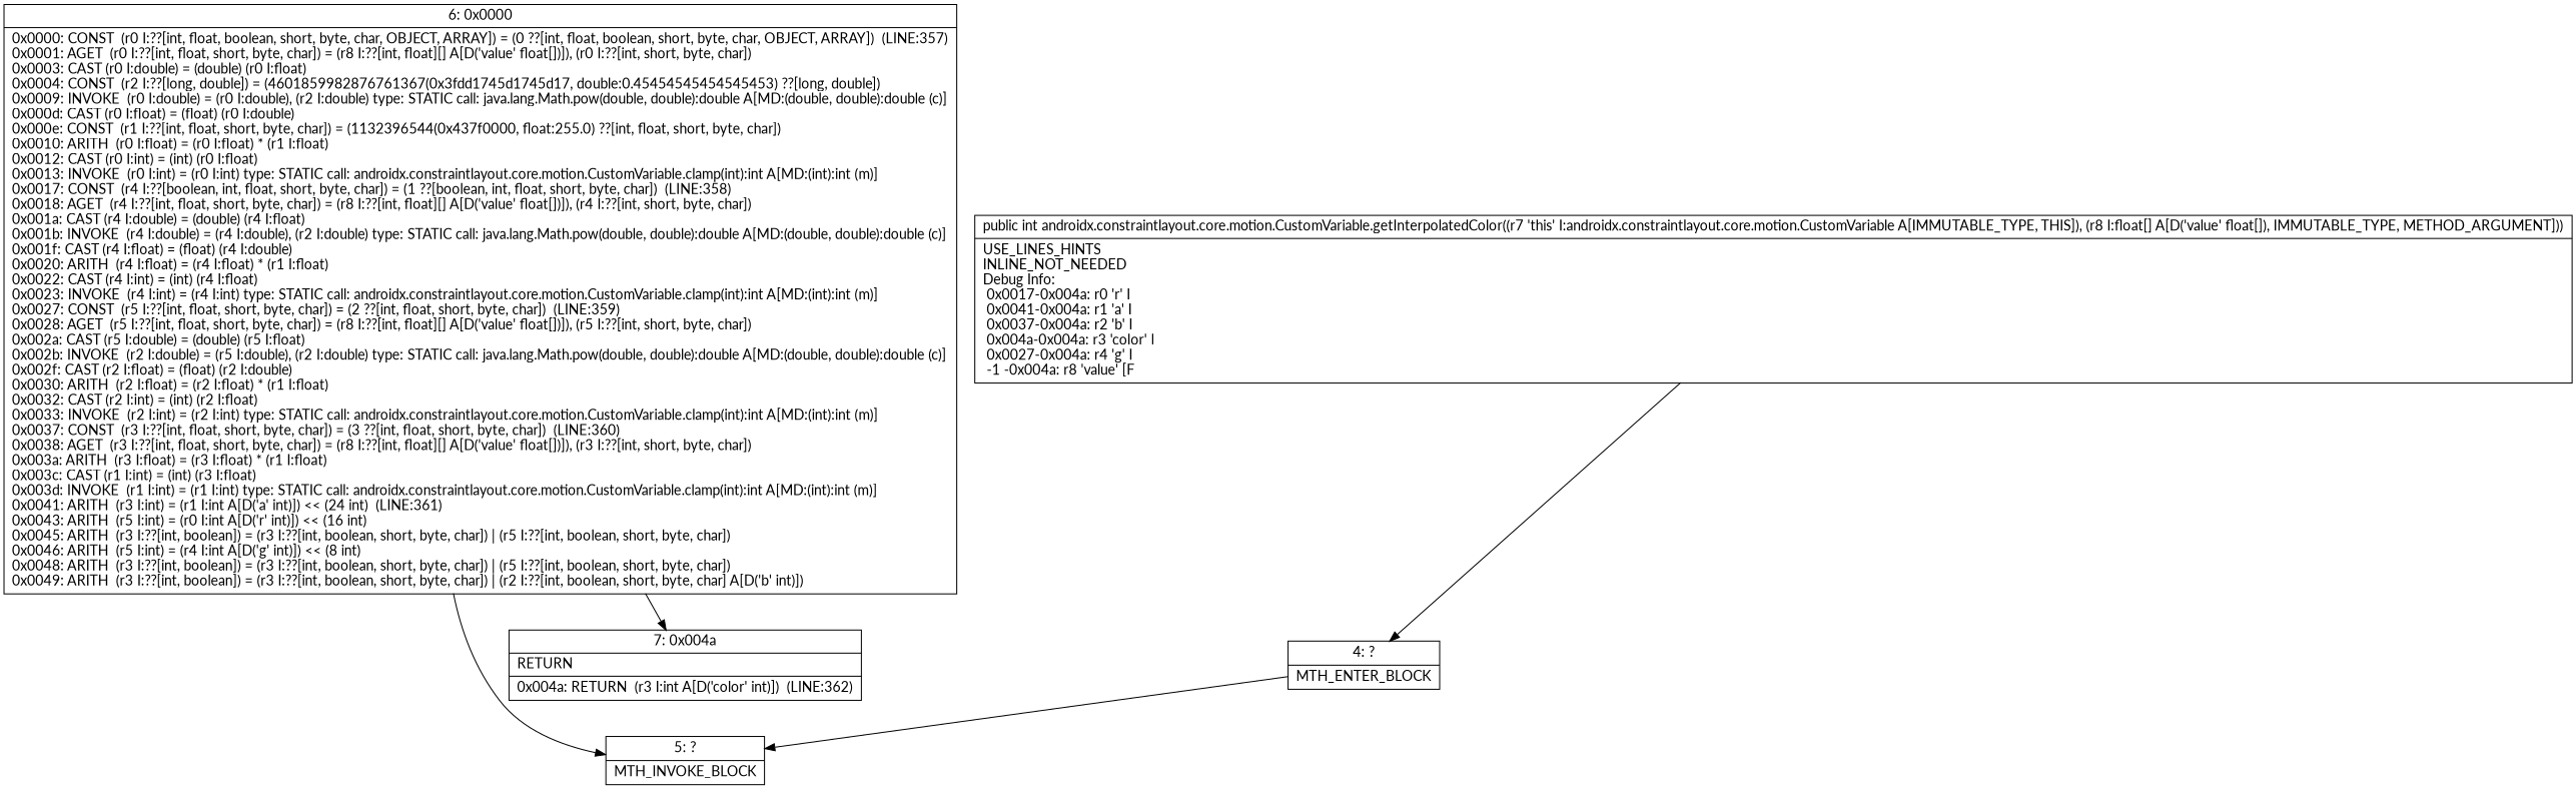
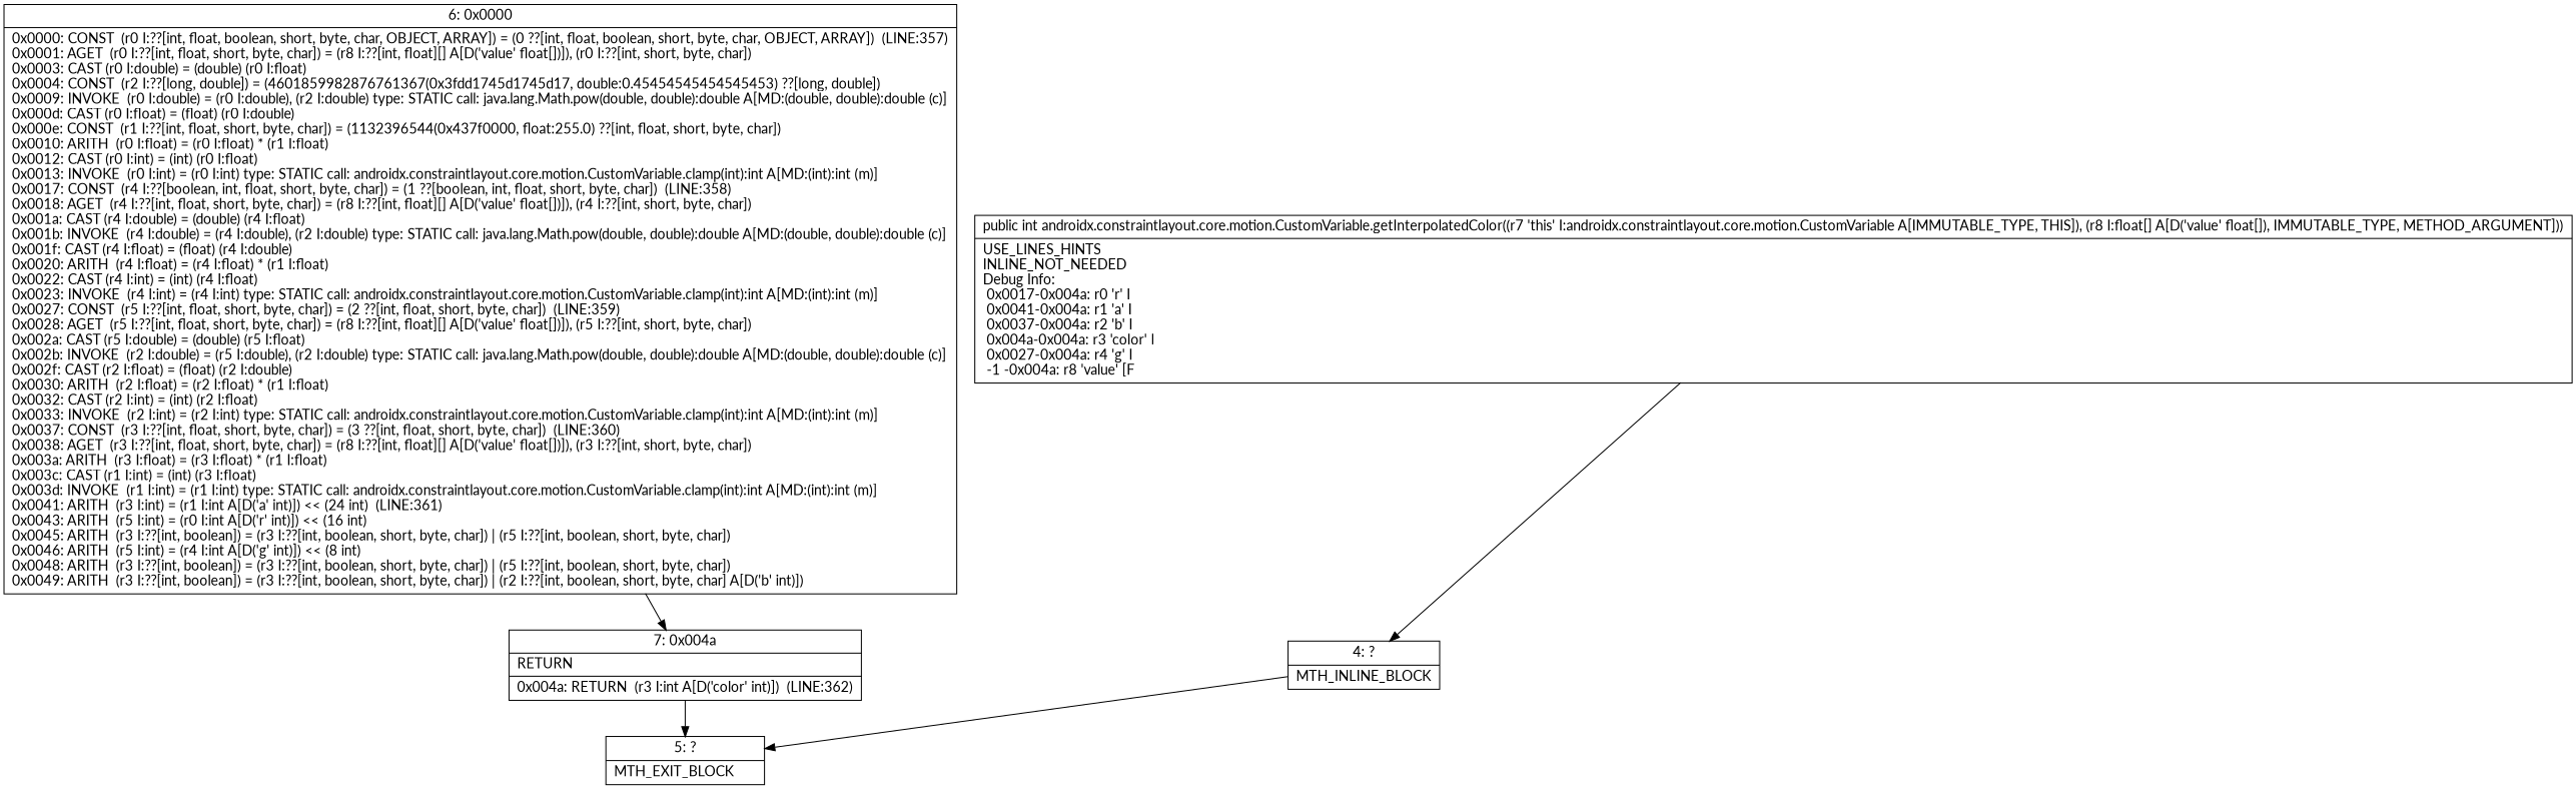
  digraph {
    fontname=Lato
    node [fontname=Lato shape=record]
    edge [fontname=Lato]
-   n1 [label="{4\:\ ?|MTH_ENTER_BLOCK\l}"]
-   n2 [label="{5\:\ ?|MTH_INVOKE_BLOCK\l}"]
+   n1 [label="{4\:\ ?|MTH_INLINE_BLOCK\l}"]
+   n2 [label="{5\:\ ?|MTH_EXIT_BLOCK\l}"]
    n3 [label="{6\:\ 0x0000|0x0000: CONST  (r0 I:??[int, float, boolean, short, byte, char, OBJECT, ARRAY]) = (0 ??[int, float, boolean, short, byte, char, OBJECT, ARRAY])  (LINE:357)\l0x0001: AGET  (r0 I:??[int, float, short, byte, char]) = (r8 I:??[int, float][] A[D('value' float[])]), (r0 I:??[int, short, byte, char]) \l0x0003: CAST (r0 I:double) = (double) (r0 I:float) \l0x0004: CONST  (r2 I:??[long, double]) = (4601859982876761367(0x3fdd1745d1745d17, double:0.45454545454545453) ??[long, double]) \l0x0009: INVOKE  (r0 I:double) = (r0 I:double), (r2 I:double) type: STATIC call: java.lang.Math.pow(double, double):double A[MD:(double, double):double (c)]\l0x000d: CAST (r0 I:float) = (float) (r0 I:double) \l0x000e: CONST  (r1 I:??[int, float, short, byte, char]) = (1132396544(0x437f0000, float:255.0) ??[int, float, short, byte, char]) \l0x0010: ARITH  (r0 I:float) = (r0 I:float) * (r1 I:float) \l0x0012: CAST (r0 I:int) = (int) (r0 I:float) \l0x0013: INVOKE  (r0 I:int) = (r0 I:int) type: STATIC call: androidx.constraintlayout.core.motion.CustomVariable.clamp(int):int A[MD:(int):int (m)]\l0x0017: CONST  (r4 I:??[boolean, int, float, short, byte, char]) = (1 ??[boolean, int, float, short, byte, char])  (LINE:358)\l0x0018: AGET  (r4 I:??[int, float, short, byte, char]) = (r8 I:??[int, float][] A[D('value' float[])]), (r4 I:??[int, short, byte, char]) \l0x001a: CAST (r4 I:double) = (double) (r4 I:float) \l0x001b: INVOKE  (r4 I:double) = (r4 I:double), (r2 I:double) type: STATIC call: java.lang.Math.pow(double, double):double A[MD:(double, double):double (c)]\l0x001f: CAST (r4 I:float) = (float) (r4 I:double) \l0x0020: ARITH  (r4 I:float) = (r4 I:float) * (r1 I:float) \l0x0022: CAST (r4 I:int) = (int) (r4 I:float) \l0x0023: INVOKE  (r4 I:int) = (r4 I:int) type: STATIC call: androidx.constraintlayout.core.motion.CustomVariable.clamp(int):int A[MD:(int):int (m)]\l0x0027: CONST  (r5 I:??[int, float, short, byte, char]) = (2 ??[int, float, short, byte, char])  (LINE:359)\l0x0028: AGET  (r5 I:??[int, float, short, byte, char]) = (r8 I:??[int, float][] A[D('value' float[])]), (r5 I:??[int, short, byte, char]) \l0x002a: CAST (r5 I:double) = (double) (r5 I:float) \l0x002b: INVOKE  (r2 I:double) = (r5 I:double), (r2 I:double) type: STATIC call: java.lang.Math.pow(double, double):double A[MD:(double, double):double (c)]\l0x002f: CAST (r2 I:float) = (float) (r2 I:double) \l0x0030: ARITH  (r2 I:float) = (r2 I:float) * (r1 I:float) \l0x0032: CAST (r2 I:int) = (int) (r2 I:float) \l0x0033: INVOKE  (r2 I:int) = (r2 I:int) type: STATIC call: androidx.constraintlayout.core.motion.CustomVariable.clamp(int):int A[MD:(int):int (m)]\l0x0037: CONST  (r3 I:??[int, float, short, byte, char]) = (3 ??[int, float, short, byte, char])  (LINE:360)\l0x0038: AGET  (r3 I:??[int, float, short, byte, char]) = (r8 I:??[int, float][] A[D('value' float[])]), (r3 I:??[int, short, byte, char]) \l0x003a: ARITH  (r3 I:float) = (r3 I:float) * (r1 I:float) \l0x003c: CAST (r1 I:int) = (int) (r3 I:float) \l0x003d: INVOKE  (r1 I:int) = (r1 I:int) type: STATIC call: androidx.constraintlayout.core.motion.CustomVariable.clamp(int):int A[MD:(int):int (m)]\l0x0041: ARITH  (r3 I:int) = (r1 I:int A[D('a' int)]) \<\< (24 int)  (LINE:361)\l0x0043: ARITH  (r5 I:int) = (r0 I:int A[D('r' int)]) \<\< (16 int) \l0x0045: ARITH  (r3 I:??[int, boolean]) = (r3 I:??[int, boolean, short, byte, char]) \| (r5 I:??[int, boolean, short, byte, char]) \l0x0046: ARITH  (r5 I:int) = (r4 I:int A[D('g' int)]) \<\< (8 int) \l0x0048: ARITH  (r3 I:??[int, boolean]) = (r3 I:??[int, boolean, short, byte, char]) \| (r5 I:??[int, boolean, short, byte, char]) \l0x0049: ARITH  (r3 I:??[int, boolean]) = (r3 I:??[int, boolean, short, byte, char]) \| (r2 I:??[int, boolean, short, byte, char] A[D('b' int)]) \l}"]
    n4 [label="{7\:\ 0x004a|RETURN\l|0x004a: RETURN  (r3 I:int A[D('color' int)])  (LINE:362)\l}"]
    n5 [label="{public int androidx.constraintlayout.core.motion.CustomVariable.getInterpolatedColor((r7 'this' I:androidx.constraintlayout.core.motion.CustomVariable A[IMMUTABLE_TYPE, THIS]), (r8 I:float[] A[D('value' float[]), IMMUTABLE_TYPE, METHOD_ARGUMENT]))  | USE_LINES_HINTS\lINLINE_NOT_NEEDED\lDebug Info:\l  0x0017\-0x004a: r0 'r' I\l  0x0041\-0x004a: r1 'a' I\l  0x0037\-0x004a: r2 'b' I\l  0x004a\-0x004a: r3 'color' I\l  0x0027\-0x004a: r4 'g' I\l  \-1 \-0x004a: r8 'value' [F\l}"]
    n1 -> n2
    n3 -> n4
-   n3 -> n2
+   n4 -> n2
    n5 -> n1
  }
